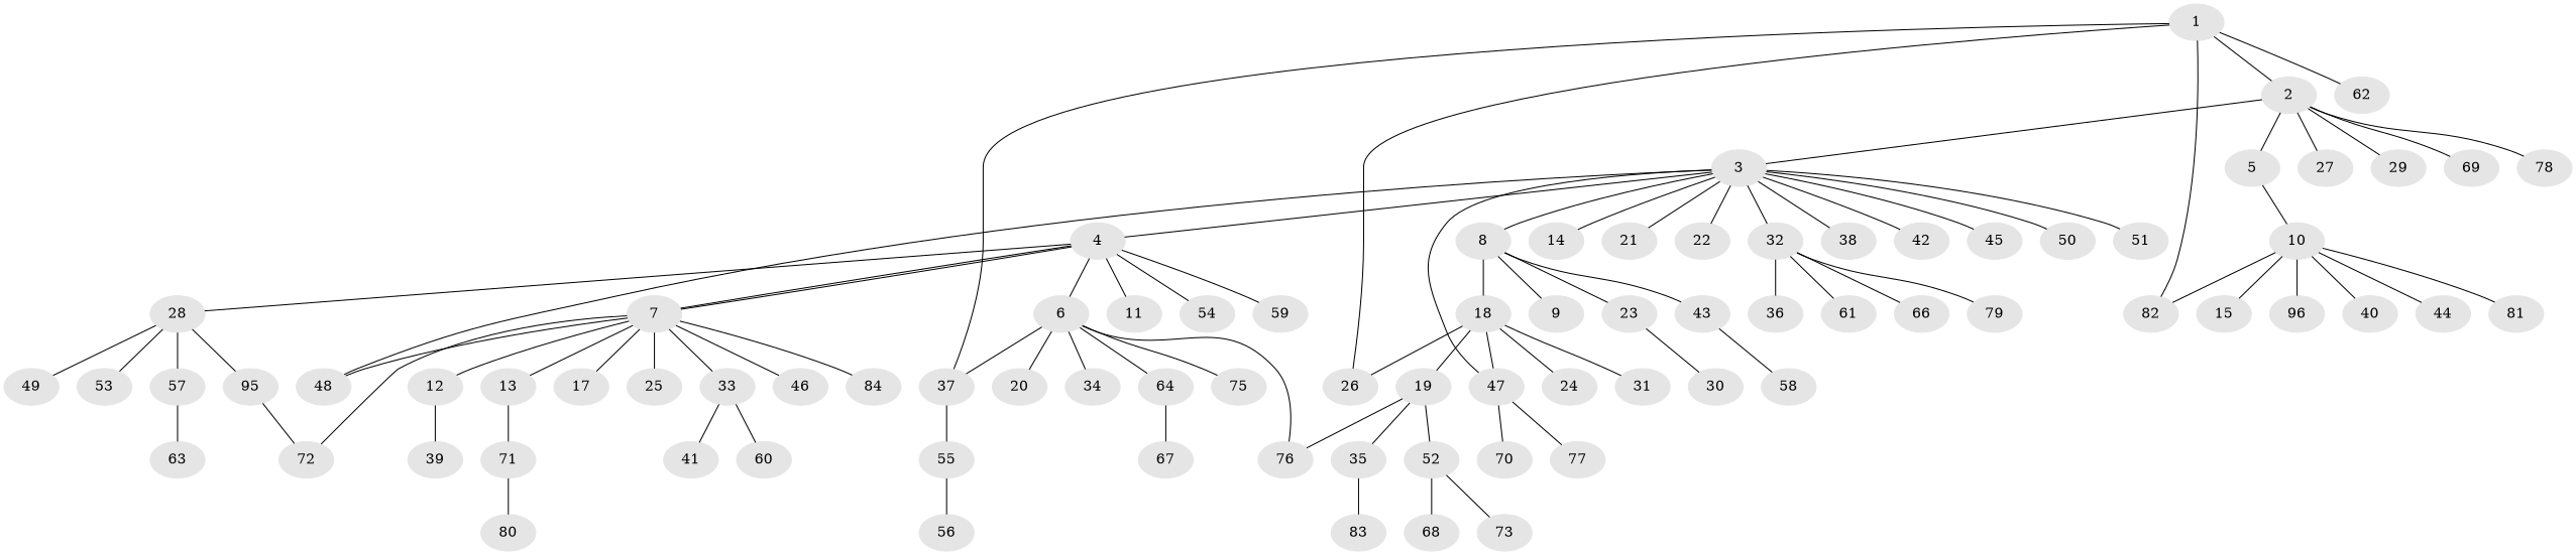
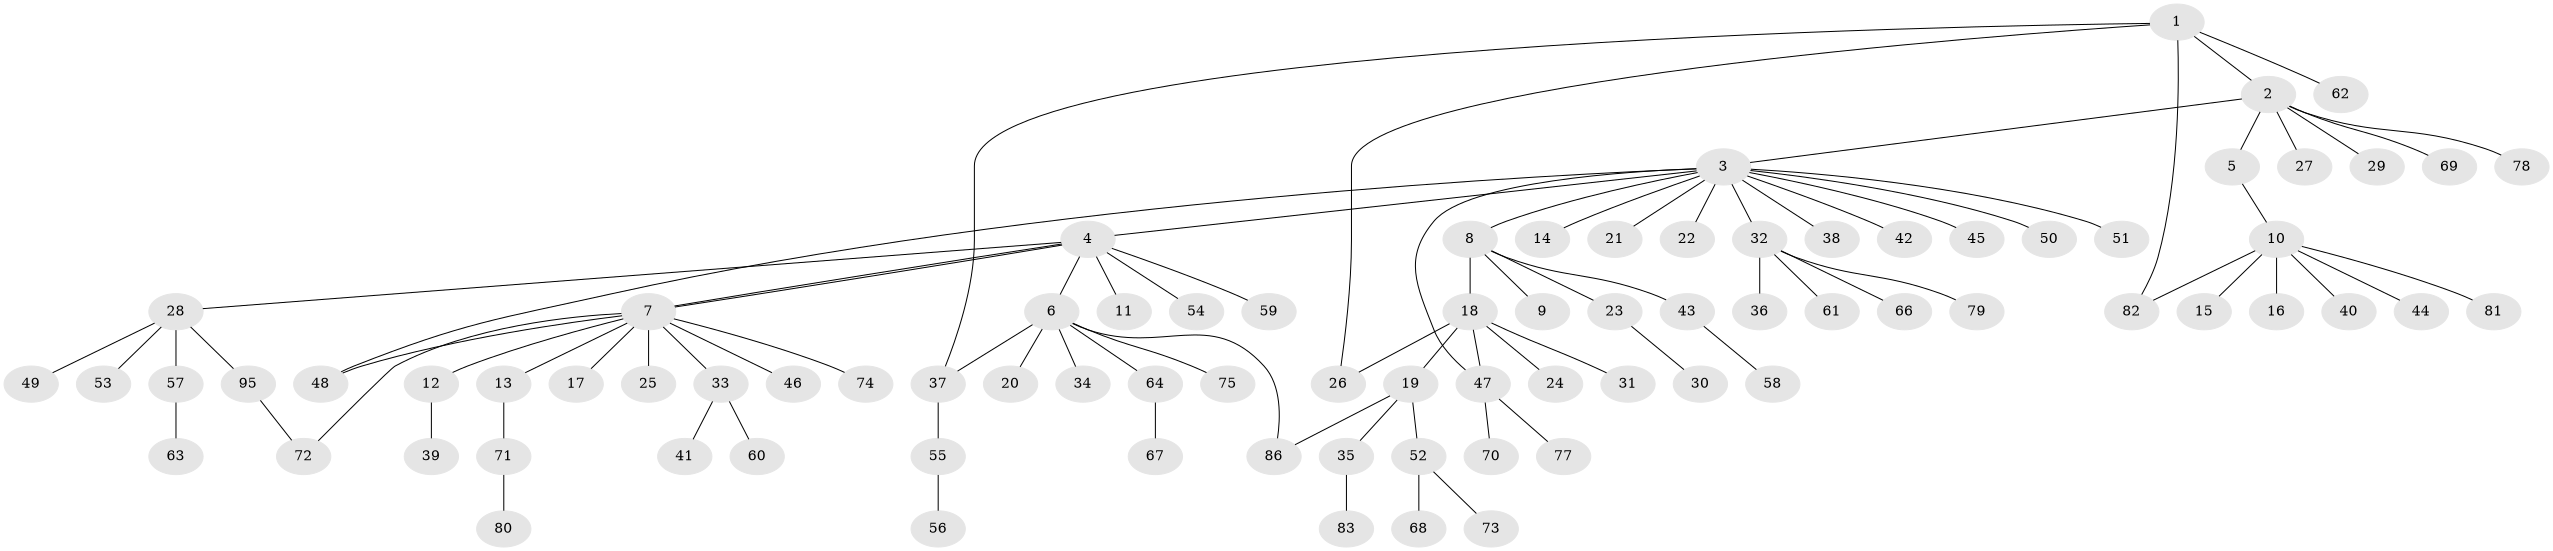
  graph {
    node [color=gray90 style=filled]
    1
    2
    26
    37
    62
    82
    3
    5
    27
    29
    69
    78
    55
    4
    8
    14
    21
    22
    32
    38
    42
    45
    47
    48
    50
    51
    10
    28
    6
    7
    11
    54
    59
    9
    18
    23
    43
    49
    53
    57
    n41 [label=95]
    36
    61
    66
    79
    70
    77
    20
    34
    64
    75
-   76
+   76 [label=86]
    12
    13
    17
    25
    33
    46
    72
-   74 [label=84]
+   74
    15
-   16 [label=96]
+   16
    40
    44
    81
    67
    39
    71
    41
    60
    19
    24
    31
    30
    58
    80
    35
    52
    83
    68
    73
    63
    56
    1 -- 2
    1 -- 26
    1 -- 37
    1 -- 62
    1 -- 82
    2 -- 3
    2 -- 5
    2 -- 27
    2 -- 29
    2 -- 69
    2 -- 78
    37 -- 55
    3 -- 4
    3 -- 8
    3 -- 14
    3 -- 21
    3 -- 22
    3 -- 32
    3 -- 38
    3 -- 42
    3 -- 45
    3 -- 47
    3 -- 48
    3 -- 50
    3 -- 51
    5 -- 10
    55 -- 56
    4 -- 28
    4 -- 6
    4 -- 7
    4 -- 7
    4 -- 11
    4 -- 54
    4 -- 59
    8 -- 9
    8 -- 18
    8 -- 23
    8 -- 43
    32 -- 36
    32 -- 61
    32 -- 66
    32 -- 79
    47 -- 70
    47 -- 77
    10 -- 82
    10 -- 15
    10 -- 16
    10 -- 40
    10 -- 44
    10 -- 81
    28 -- 49
    28 -- 53
    28 -- 57
    28 -- n41
    6 -- 37
    6 -- 20
    6 -- 34
    6 -- 64
    6 -- 75
    6 -- 76
    7 -- 48
    7 -- 12
    7 -- 13
    7 -- 17
    7 -- 25
    7 -- 33
    7 -- 46
    7 -- 72
    7 -- 74
    18 -- 26
    18 -- 47
    18 -- 19
    18 -- 24
    18 -- 31
    23 -- 30
    43 -- 58
    57 -- 63
    n41 -- 72
    64 -- 67
    12 -- 39
    13 -- 71
    33 -- 41
    33 -- 60
    71 -- 80
    19 -- 76
    19 -- 35
    19 -- 52
    35 -- 83
    52 -- 68
    52 -- 73
  }
